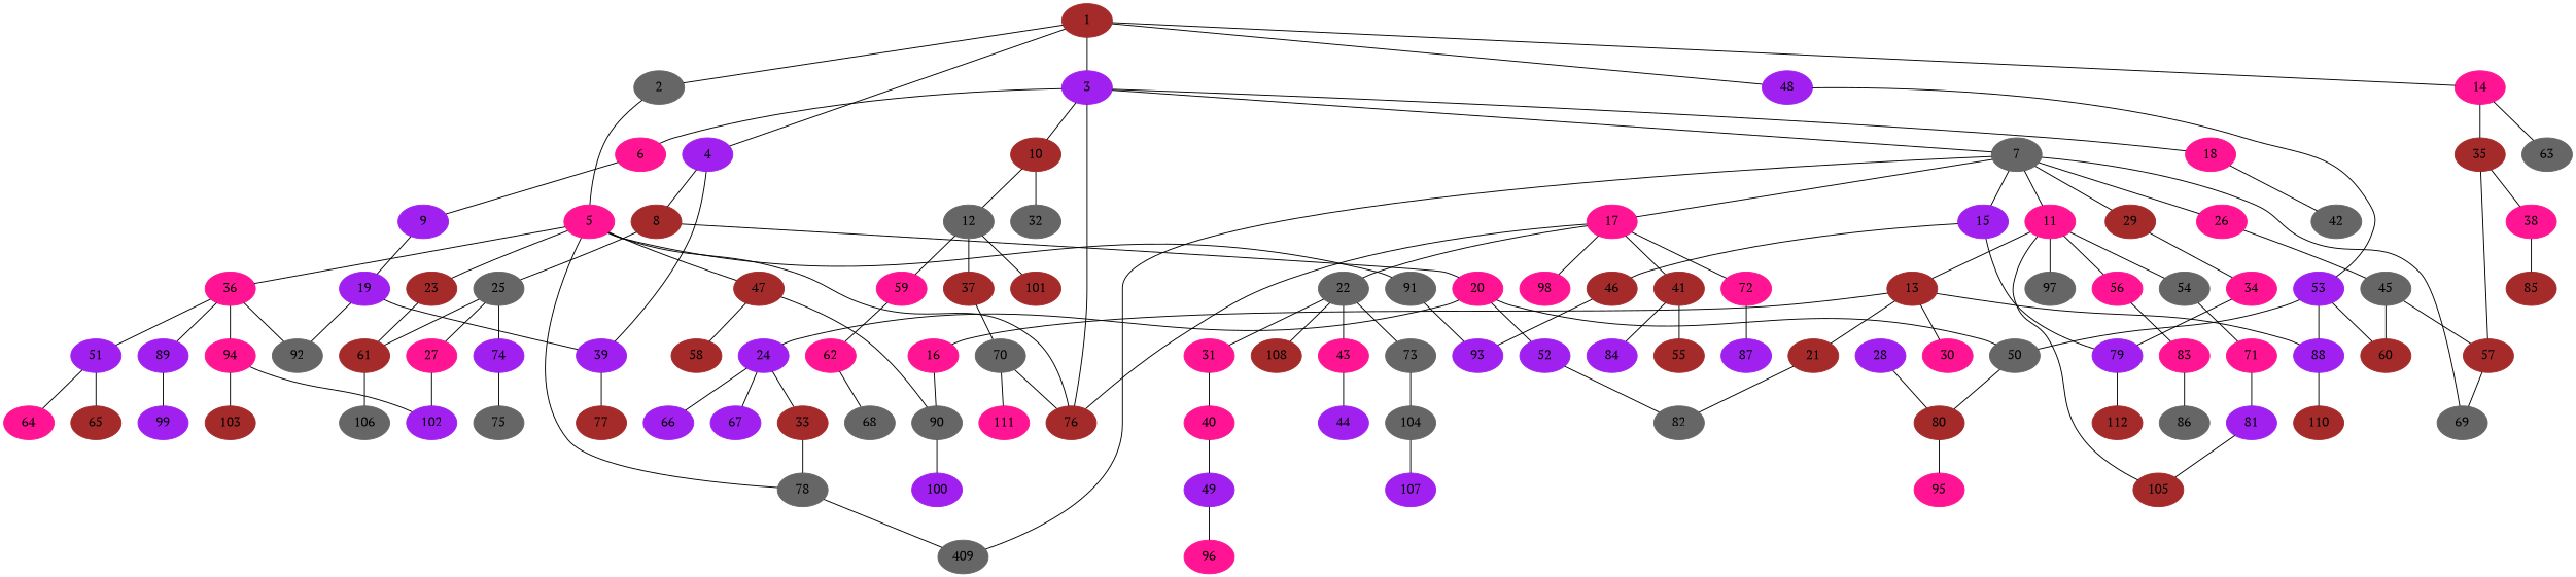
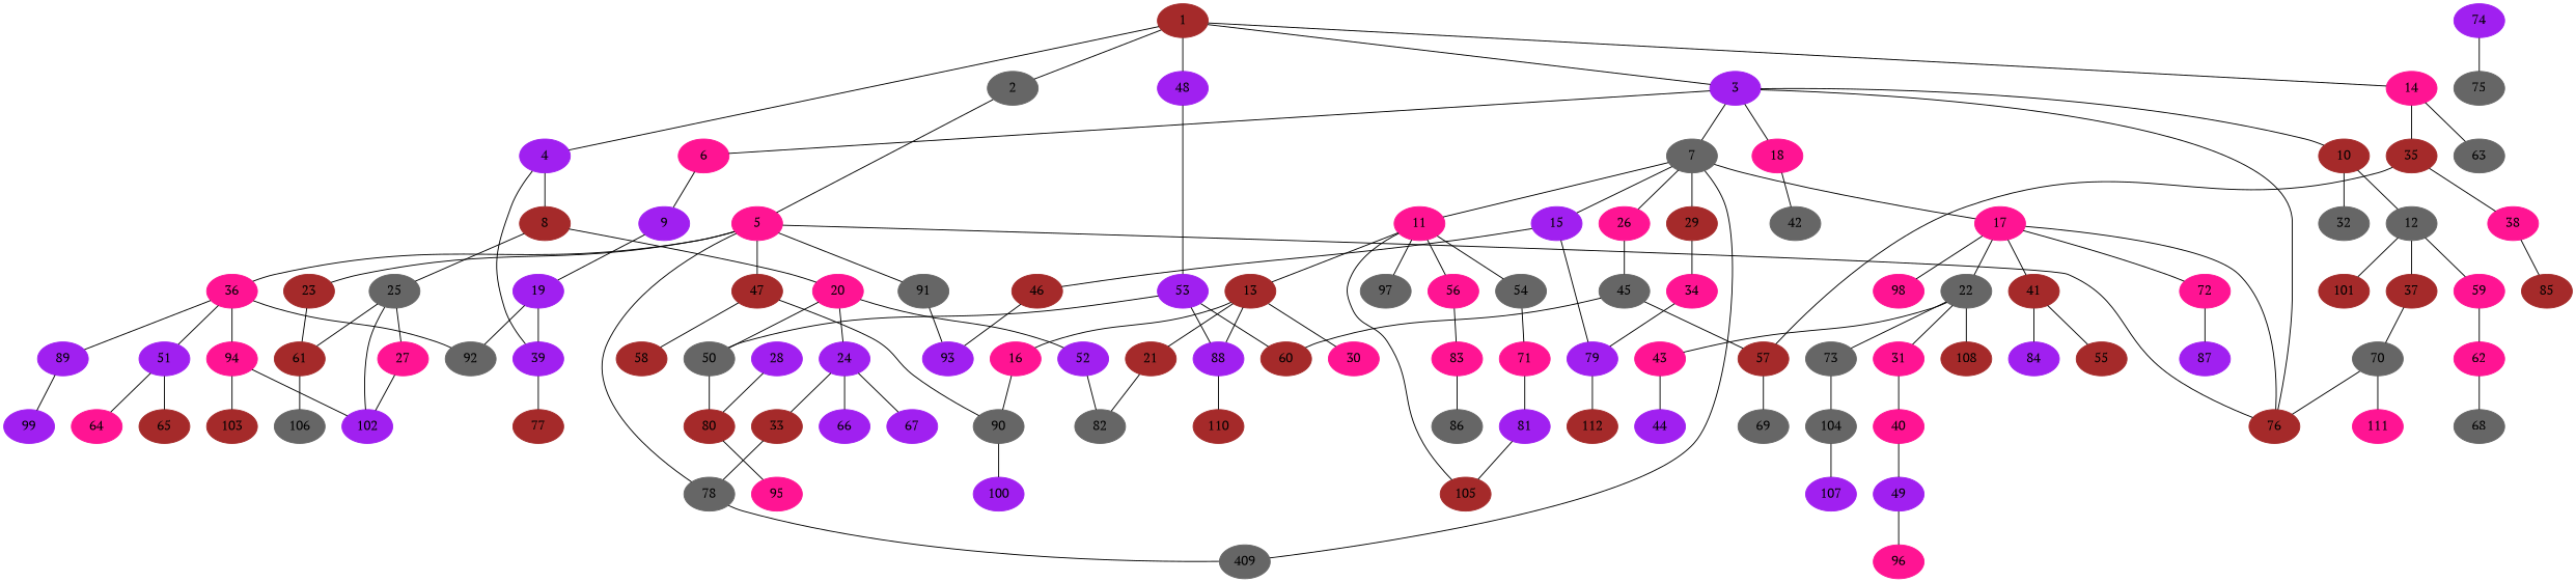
  graph {
    fontname="PT Serif"
    node [color=brown fontname="PT Serif" style=filled]
    edge [fontname="PT Serif"]
    2 [color=gray40]
    1
    3 [color=purple]
    4 [color=purple]
    14 [color=deeppink]
    48 [color=purple]
    5 [color=deeppink]
    6 [color=deeppink]
    7 [color=gray40]
    10
    18 [color=deeppink]
    76
    8
    39 [color=purple]
    35
    63 [color=gray40]
    53 [color=purple]
    23
    36 [color=deeppink]
    47
    78 [color=gray40]
    91 [color=gray40]
    9 [color=purple]
    11 [color=deeppink]
    15 [color=purple]
    17 [color=deeppink]
    26 [color=deeppink]
    29
    69 [color=gray40]
    n30 [color=gray40 label=409]
    12 [color=gray40]
    32 [color=gray40]
    42 [color=gray40]
    20 [color=deeppink]
    25 [color=gray40]
    77
    61
    92 [color=gray40]
    51 [color=purple]
    89 [color=purple]
    94 [color=deeppink]
    90 [color=gray40]
    58
    93 [color=purple]
    19 [color=purple]
    13
    54 [color=gray40]
    56 [color=deeppink]
    97 [color=gray40]
    105
    46
    79 [color=purple]
    22 [color=gray40]
    41
    72 [color=deeppink]
    98 [color=deeppink]
    45 [color=gray40]
    34 [color=deeppink]
    24 [color=purple]
    50 [color=gray40]
    52 [color=purple]
    27 [color=deeppink]
    74 [color=purple]
    37
    59 [color=deeppink]
    101
    16 [color=deeppink]
    21
    30 [color=deeppink]
    88 [color=purple]
    71 [color=deeppink]
    83 [color=deeppink]
    70 [color=gray40]
    62 [color=deeppink]
    82 [color=gray40]
    110
    38 [color=deeppink]
    57
    112
    100 [color=purple]
    31 [color=deeppink]
    43 [color=deeppink]
    73 [color=gray40]
    108
    55
    84 [color=purple]
    87 [color=purple]
    33
    66 [color=purple]
    67 [color=purple]
    80
    40 [color=deeppink]
    44 [color=purple]
    104 [color=gray40]
    106 [color=gray40]
    102 [color=purple]
    75 [color=gray40]
    28 [color=purple]
    60
    95 [color=deeppink]
    49 [color=purple]
    85
    64 [color=deeppink]
    65
    99 [color=purple]
    103
    111 [color=deeppink]
    96 [color=deeppink]
    81 [color=purple]
    86 [color=gray40]
    68 [color=gray40]
    107 [color=purple]
    2 -- 5
    1 -- 2
    1 -- 3
    1 -- 4
    1 -- 14
    1 -- 48
    3 -- 6
    3 -- 7
    3 -- 10
    3 -- 18
    3 -- 76
    4 -- 8
    4 -- 39
    14 -- 35
    14 -- 63
    48 -- 53
    5 -- 76
    5 -- 23
    5 -- 36
    5 -- 47
    5 -- 78
    5 -- 91
    6 -- 9
    7 -- 11
    7 -- 15
    7 -- 17
    7 -- 26
    7 -- 29
-   7 -- 69
    7 -- n30
    10 -- 12
    10 -- 32
    18 -- 42
    8 -- 20
    8 -- 25
    39 -- 77
    35 -- 38
    35 -- 57
    53 -- 50
    53 -- 88
    53 -- 60
    23 -- 61
    36 -- 92
    36 -- 51
    36 -- 89
    36 -- 94
    47 -- 90
    47 -- 58
    78 -- n30
    91 -- 93
    9 -- 19
    11 -- 13
    11 -- 54
    11 -- 56
    11 -- 97
    11 -- 105
    15 -- 46
    15 -- 79
    17 -- 76
    17 -- 22
    17 -- 41
    17 -- 72
    17 -- 98
    26 -- 45
    29 -- 34
    12 -- 37
    12 -- 59
    12 -- 101
    20 -- 24
    20 -- 50
    20 -- 52
    25 -- 61
    25 -- 27
-   25 -- 74
+   25 -- 102
    61 -- 106
    51 -- 64
    51 -- 65
    89 -- 99
    94 -- 102
    94 -- 103
    90 -- 100
    19 -- 39
    19 -- 92
    13 -- 16
    13 -- 21
    13 -- 30
    13 -- 88
    54 -- 71
    56 -- 83
    46 -- 93
    79 -- 112
    22 -- 31
    22 -- 43
    22 -- 73
    22 -- 108
    41 -- 55
    41 -- 84
    72 -- 87
    45 -- 57
    45 -- 60
    34 -- 79
    24 -- 33
    24 -- 66
    24 -- 67
    50 -- 80
    52 -- 82
    27 -- 102
    74 -- 75
    37 -- 70
    59 -- 62
    16 -- 90
    21 -- 82
    88 -- 110
    71 -- 81
    83 -- 86
    70 -- 76
    70 -- 111
    62 -- 68
    38 -- 85
    57 -- 69
    31 -- 40
    43 -- 44
    73 -- 104
    33 -- 78
    80 -- 95
    40 -- 49
    104 -- 107
    28 -- 80
    49 -- 96
    81 -- 105
  }
